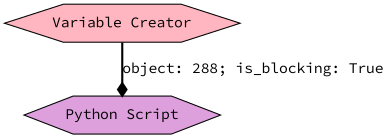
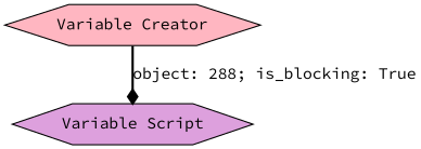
  digraph {
    rankdir=TB
    fontname="Source Code Pro"
    node [style=filled shape=hexagon fontname="Source Code Pro"]
-   n1 [label="Python Script" fillcolor=plum]
+   n1 [label="Variable Script" fillcolor=plum]
    n2 [label="Variable Creator" fillcolor=lightpink]
    n2 -> n1 [label="object: 288; is_blocking: True" style=bold arrowhead=diamond fontname="Source Code Pro"]
  }
